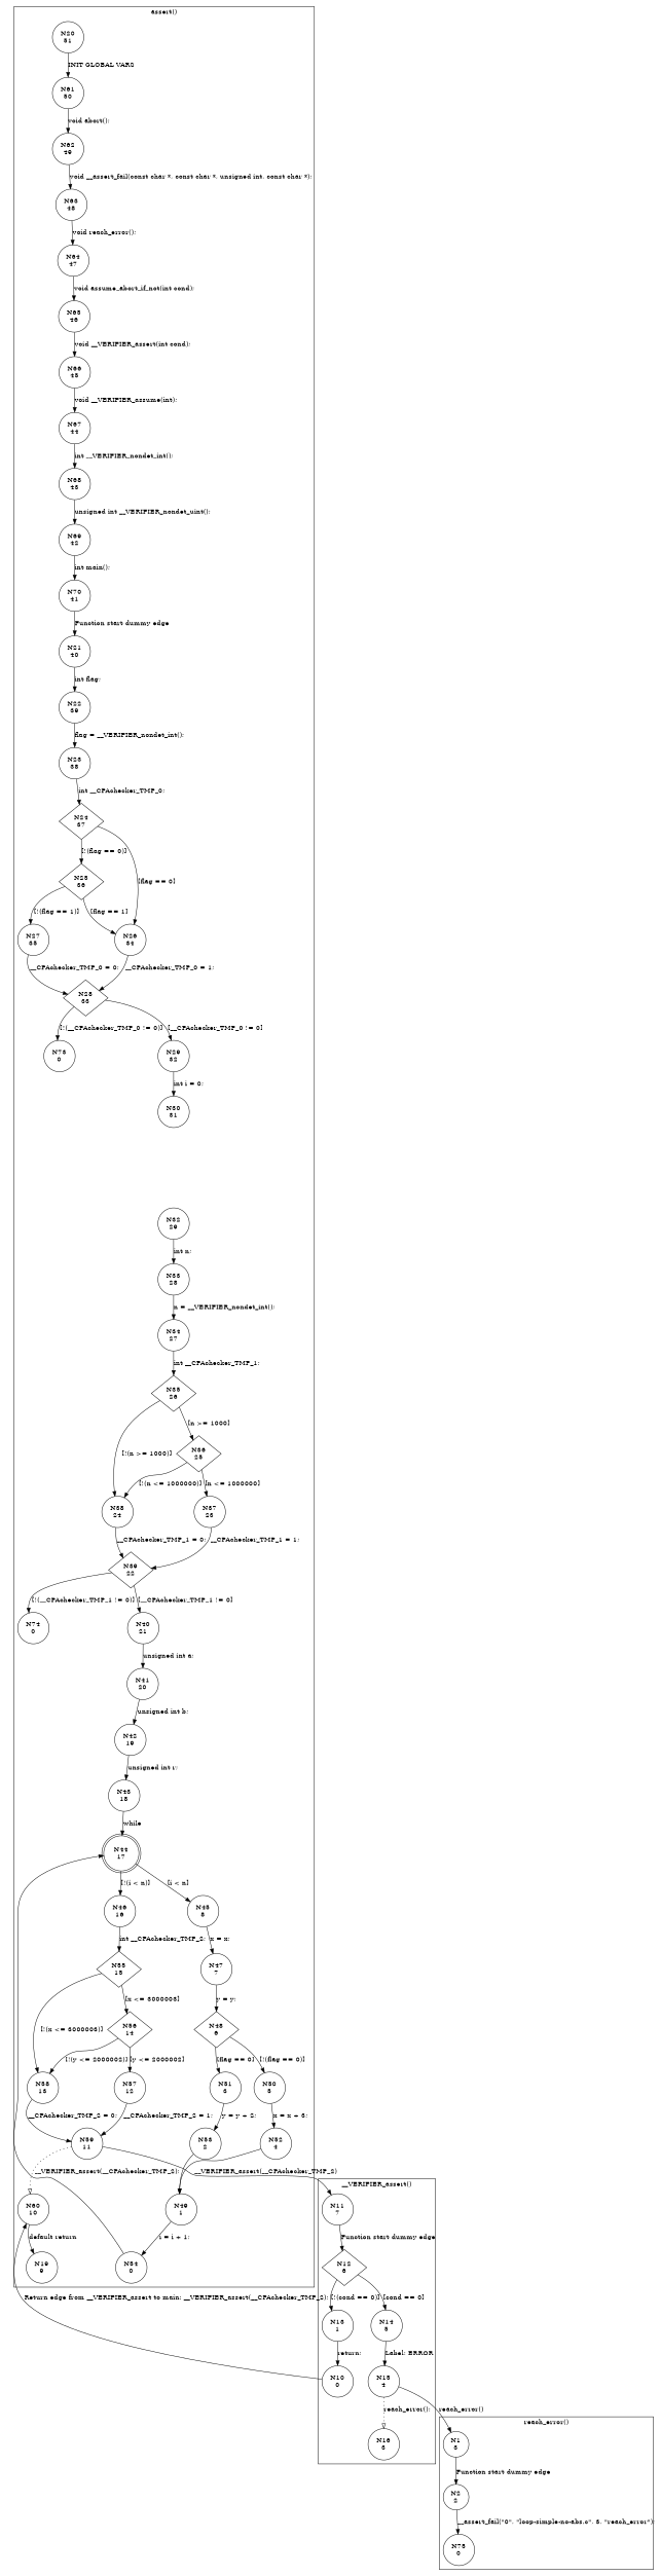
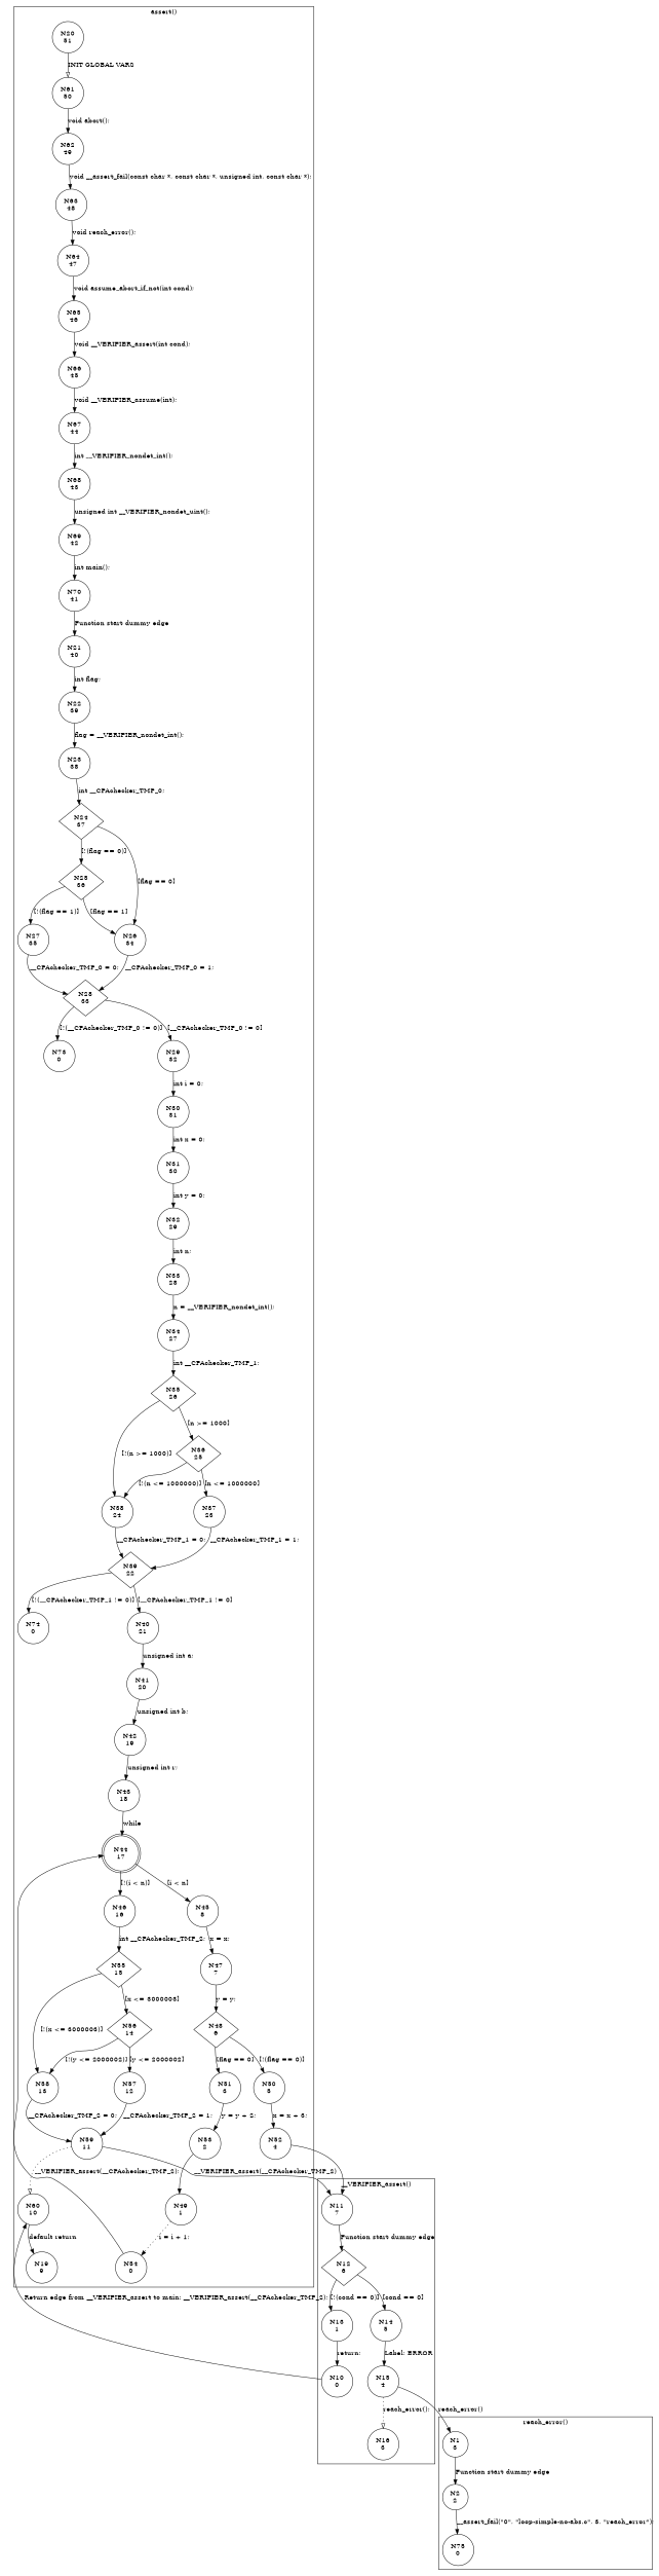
  digraph {
    node [shape=circle]
    n1 [label="N11\n7"]
    n2 [label="N12\n6" shape=diamond]
    n3 [label="N13\n1"]
    n4 [label="N14\n5"]
    n5 [label="N10\n0"]
    n6 [label="N15\n4"]
    n7 [label="N16\n3"]
    n8 [label="N20\n51"]
    n9 [label="N61\n50"]
    n10 [label="N62\n49"]
    n11 [label="N63\n48"]
    n12 [label="N64\n47"]
    n13 [label="N65\n46"]
    n14 [label="N66\n45"]
    n15 [label="N67\n44"]
    n16 [label="N68\n43"]
    n17 [label="N69\n42"]
    n18 [label="N70\n41"]
    n19 [label="N21\n40"]
    n20 [label="N22\n39"]
    n21 [label="N23\n38"]
    n22 [label="N24\n37" shape=diamond]
    n23 [label="N25\n36" shape=diamond]
    n24 [label="N26\n34"]
    n25 [label="N27\n35"]
    n26 [label="N28\n33" shape=diamond]
    n27 [label="N73\n0"]
    n28 [label="N29\n32"]
    n29 [label="N30\n31"]
+   n30 [label="N31\n30"]
    n31 [label="N32\n29"]
    n32 [label="N33\n28"]
    n33 [label="N34\n27"]
    n34 [label="N35\n26" shape=diamond]
    n35 [label="N38\n24"]
    n36 [label="N36\n25" shape=diamond]
    n37 [label="N39\n22" shape=diamond]
    n38 [label="N74\n0"]
    n39 [label="N40\n21"]
    n40 [label="N41\n20"]
    n41 [label="N42\n19"]
    n42 [label="N43\n18"]
    n43 [label="N44\n17" shape=doublecircle]
    n44 [label="N46\n16"]
    n45 [label="N45\n8"]
    n46 [label="N55\n15" shape=diamond]
    n47 [label="N58\n13"]
    n48 [label="N56\n14" shape=diamond]
    n49 [label="N59\n11"]
    n50 [label="N60\n10"]
    n51 [label="N19\n9"]
    n52 [label="N57\n12"]
    n53 [label="N47\n7"]
    n54 [label="N48\n6" shape=diamond]
    n55 [label="N50\n5"]
    n56 [label="N51\n3"]
    n57 [label="N52\n4"]
    n58 [label="N49\n1"]
    n59 [label="N54\n0"]
    n60 [label="N53\n2"]
    n61 [label="N37\n23"]
    n62 [label="N1\n3"]
    n63 [label="N2\n2"]
    n64 [label="N75\n0"]
    subgraph cluster_1 {
      label="__VERIFIER_assert()"
      n1
      n2
      n3
      n4
      n5
      n6
      n7
    }
    subgraph cluster_2 {
      label="assume_abort_if_not()"
    }
    subgraph cluster_3 {
      label="assert()"
      n8
      n9
      n10
      n11
      n12
      n13
      n14
      n15
      n16
      n17
      n18
      n19
      n20
      n21
      n22
      n23
      n24
      n25
      n26
      n27
      n28
      n29
+     n30
      n31
      n32
      n33
      n34
      n35
      n36
      n37
      n38
      n39
      n40
      n41
      n42
      n43
      n44
      n45
      n46
      n47
      n48
      n49
      n50
      n51
      n52
      n53
      n54
      n55
      n56
      n57
      n58
      n59
      n60
      n61
    }
    subgraph cluster_4 {
      label="reach_error()"
      n62
      n63
      n64
    }
    n1 -> n2 [label="Function start dummy edge"]
    n2 -> n3 [label="[!(cond == 0)]"]
    n2 -> n4 [label="[cond == 0]"]
    n3 -> n5 [label="return;"]
    n4 -> n6 [label="Label: ERROR"]
    n5 -> n50 [label="Return edge from __VERIFIER_assert to main: __VERIFIER_assert(__CPAchecker_TMP_2);"]
    n6 -> n7 [arrowhead=empty label="reach_error();" style=dotted]
    n6 -> n62 [label="reach_error()"]
-   n8 -> n9 [label="INIT GLOBAL VARS"]
+   n8 -> n9 [label="INIT GLOBAL VARS" arrowhead=empty]
    n9 -> n10 [label="void abort();"]
    n10 -> n11 [label="void __assert_fail(const char *, const char *, unsigned int, const char *);"]
    n11 -> n12 [label="void reach_error();"]
    n12 -> n13 [label="void assume_abort_if_not(int cond);"]
    n13 -> n14 [label="void __VERIFIER_assert(int cond);"]
    n14 -> n15 [label="void __VERIFIER_assume(int);"]
    n15 -> n16 [label="int __VERIFIER_nondet_int();"]
    n16 -> n17 [label="unsigned int __VERIFIER_nondet_uint();"]
    n17 -> n18 [label="int main();"]
    n18 -> n19 [label="Function start dummy edge"]
    n19 -> n20 [label="int flag;"]
    n20 -> n21 [label="flag = __VERIFIER_nondet_int();"]
    n21 -> n22 [label="int __CPAchecker_TMP_0;"]
    n22 -> n23 [label="[!(flag == 0)]"]
    n22 -> n24 [label="[flag == 0]"]
    n23 -> n24 [label="[flag == 1]"]
    n23 -> n25 [label="[!(flag == 1)]"]
    n24 -> n26 [label="__CPAchecker_TMP_0 = 1;"]
    n25 -> n26 [label="__CPAchecker_TMP_0 = 0;"]
    n26 -> n27 [label="[!(__CPAchecker_TMP_0 != 0)]"]
    n26 -> n28 [label="[__CPAchecker_TMP_0 != 0]"]
    n28 -> n29 [label="int i = 0;"]
+   n29 -> n30 [label="int x = 0;"]
+   n30 -> n31 [label="int y = 0;"]
    n31 -> n32 [label="int n;"]
    n32 -> n33 [label="n = __VERIFIER_nondet_int();"]
    n33 -> n34 [label="int __CPAchecker_TMP_1;"]
    n34 -> n35 [label="[!(n >= 1000)]"]
    n34 -> n36 [label="[n >= 1000]"]
    n35 -> n37 [label="__CPAchecker_TMP_1 = 0;"]
    n36 -> n35 [label="[!(n <= 1000000)]"]
    n36 -> n61 [label="[n <= 1000000]"]
    n37 -> n38 [label="[!(__CPAchecker_TMP_1 != 0)]"]
    n37 -> n39 [label="[__CPAchecker_TMP_1 != 0]"]
    n39 -> n40 [label="unsigned int a;"]
    n40 -> n41 [label="unsigned int b;"]
    n41 -> n42 [label="unsigned int r;"]
    n42 -> n43 [label=while]
    n43 -> n44 [label="[!(i < n)]"]
    n43 -> n45 [label="[i < n]"]
    n44 -> n46 [label="int __CPAchecker_TMP_2;"]
    n45 -> n53 [label="x = x;"]
    n46 -> n47 [label="[!(x <= 3000003)]"]
    n46 -> n48 [label="[x <= 3000003]"]
    n47 -> n49 [label="__CPAchecker_TMP_2 = 0;"]
    n48 -> n47 [label="[!(y <= 2000002)]"]
    n48 -> n52 [label="[y <= 2000002]"]
    n49 -> n1 [label="__VERIFIER_assert(__CPAchecker_TMP_2)"]
    n49 -> n50 [arrowhead=empty label="__VERIFIER_assert(__CPAchecker_TMP_2);" style=dotted]
    n50 -> n51 [label="default return"]
    n52 -> n49 [label="__CPAchecker_TMP_2 = 1;"]
    n53 -> n54 [label="y = y;"]
    n54 -> n55 [label="[!(flag == 0)]"]
    n54 -> n56 [label="[flag == 0]"]
    n55 -> n57 [label="x = x + 3;"]
    n56 -> n60 [label="y = y + 2;"]
-   n57 -> n58
-   n58 -> n59 [label="i = i + 1;"]
+   n57 -> n1
+   n58 -> n59 [label="i = i + 1;" style=dotted]
    n59 -> n43
    n60 -> n58
    n61 -> n37 [label="__CPAchecker_TMP_1 = 1;"]
    n62 -> n63 [label="Function start dummy edge"]
    n63 -> n64 [label="__assert_fail(\"0\", \"loop-simple-no-abs.c\", 3, \"reach_error\");"]
  }
